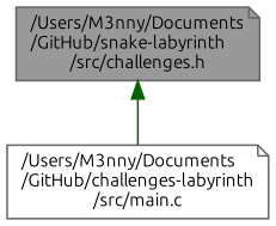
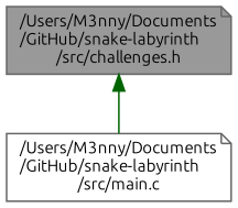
  digraph {
    fontname=Ubuntu
    node [fontname=Ubuntu fontsize=10 shape=note style=filled]
    n1 [color=gray40 fillcolor=grey60 fontcolor=black height=0.2 label="/Users/M3nny/Documents\l/GitHub/snake-labyrinth\l/src/challenges.h" width=0.4]
-   n2 [color=grey40 fillcolor=white height=0.2 label="/Users/M3nny/Documents\l/GitHub/challenges-labyrinth\l/src/main.c" width=0.4]
+   n2 [color=grey40 fillcolor=white height=0.2 label="/Users/M3nny/Documents\l/GitHub/snake-labyrinth\l/src/main.c" width=0.4]
    n1 -> n2 [color=darkgreen dir=back fontname=Ubuntu fontsize=10 labelfontname=Helvetica labelfontsize=10 style=solid]
  }
